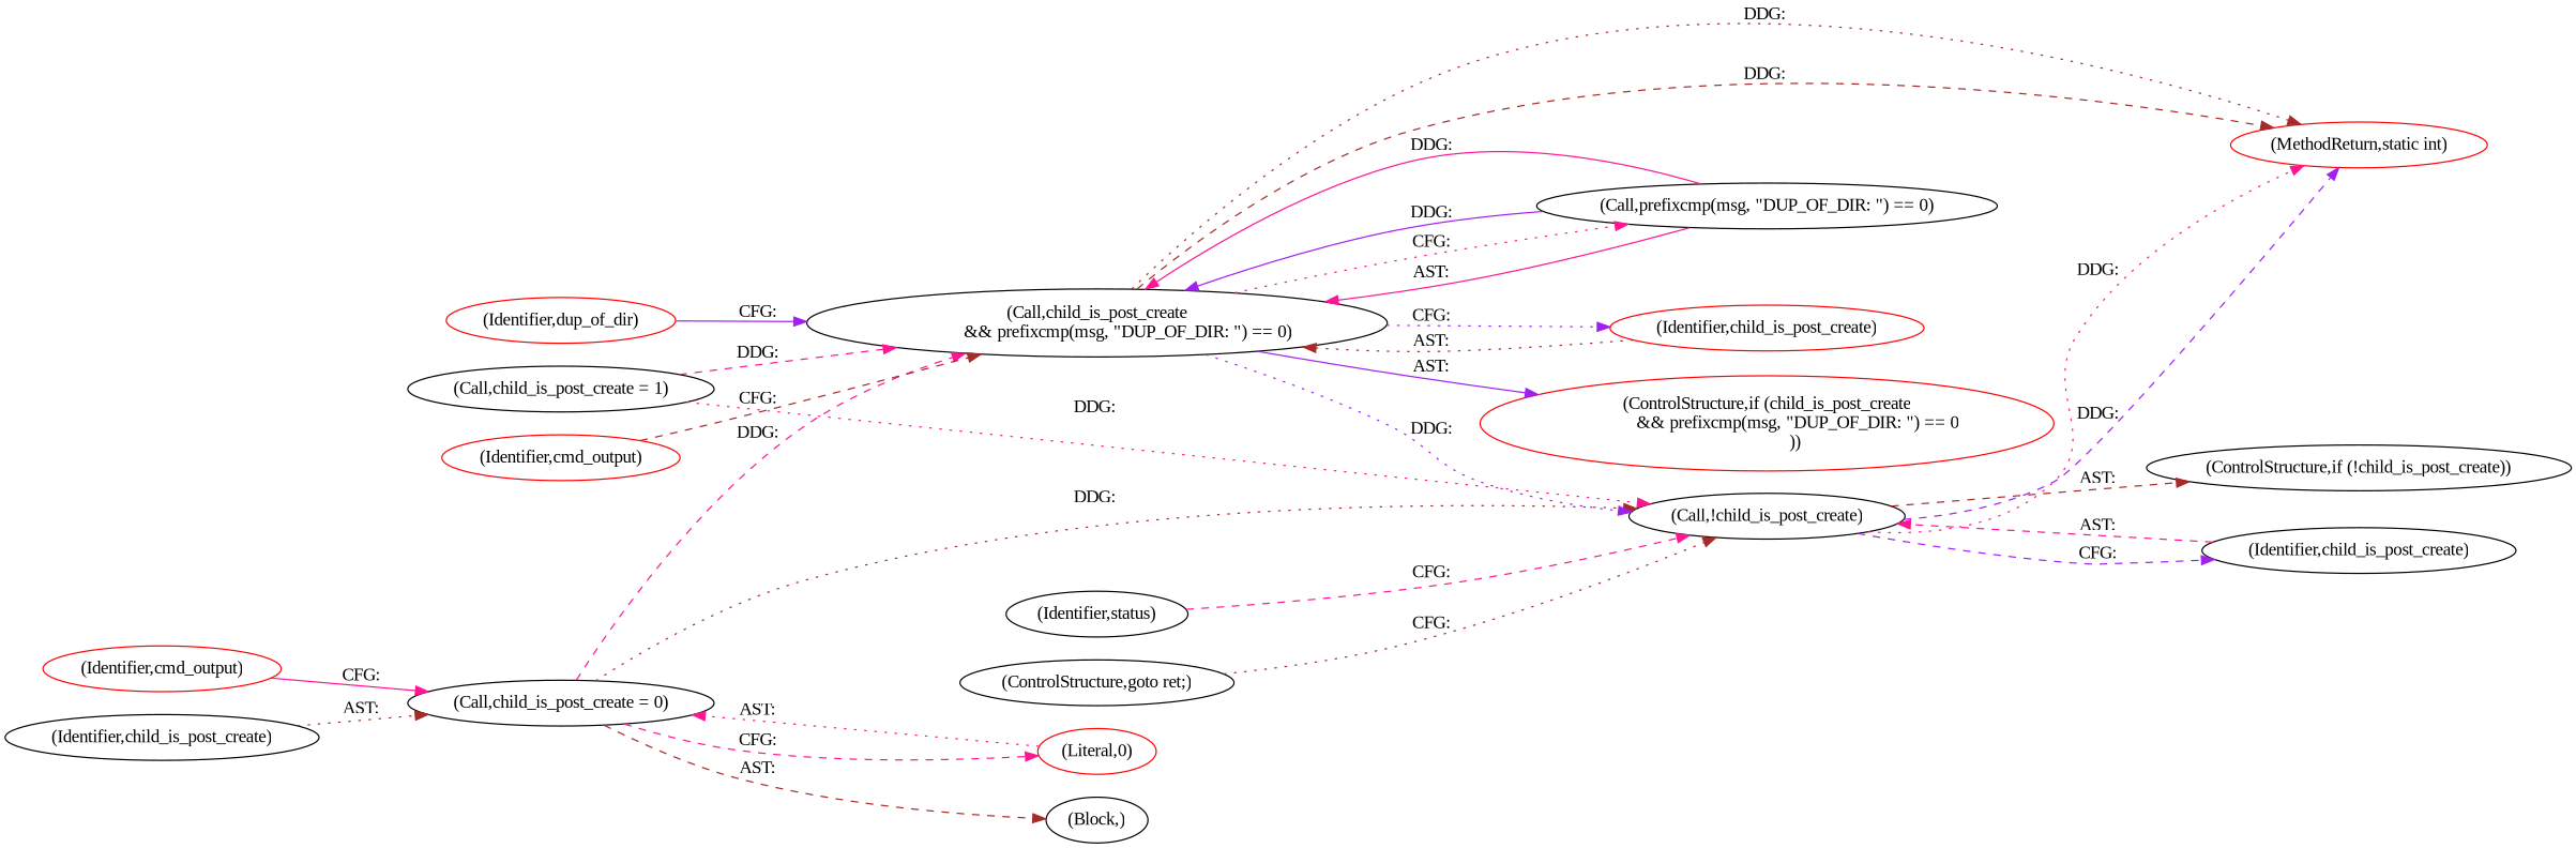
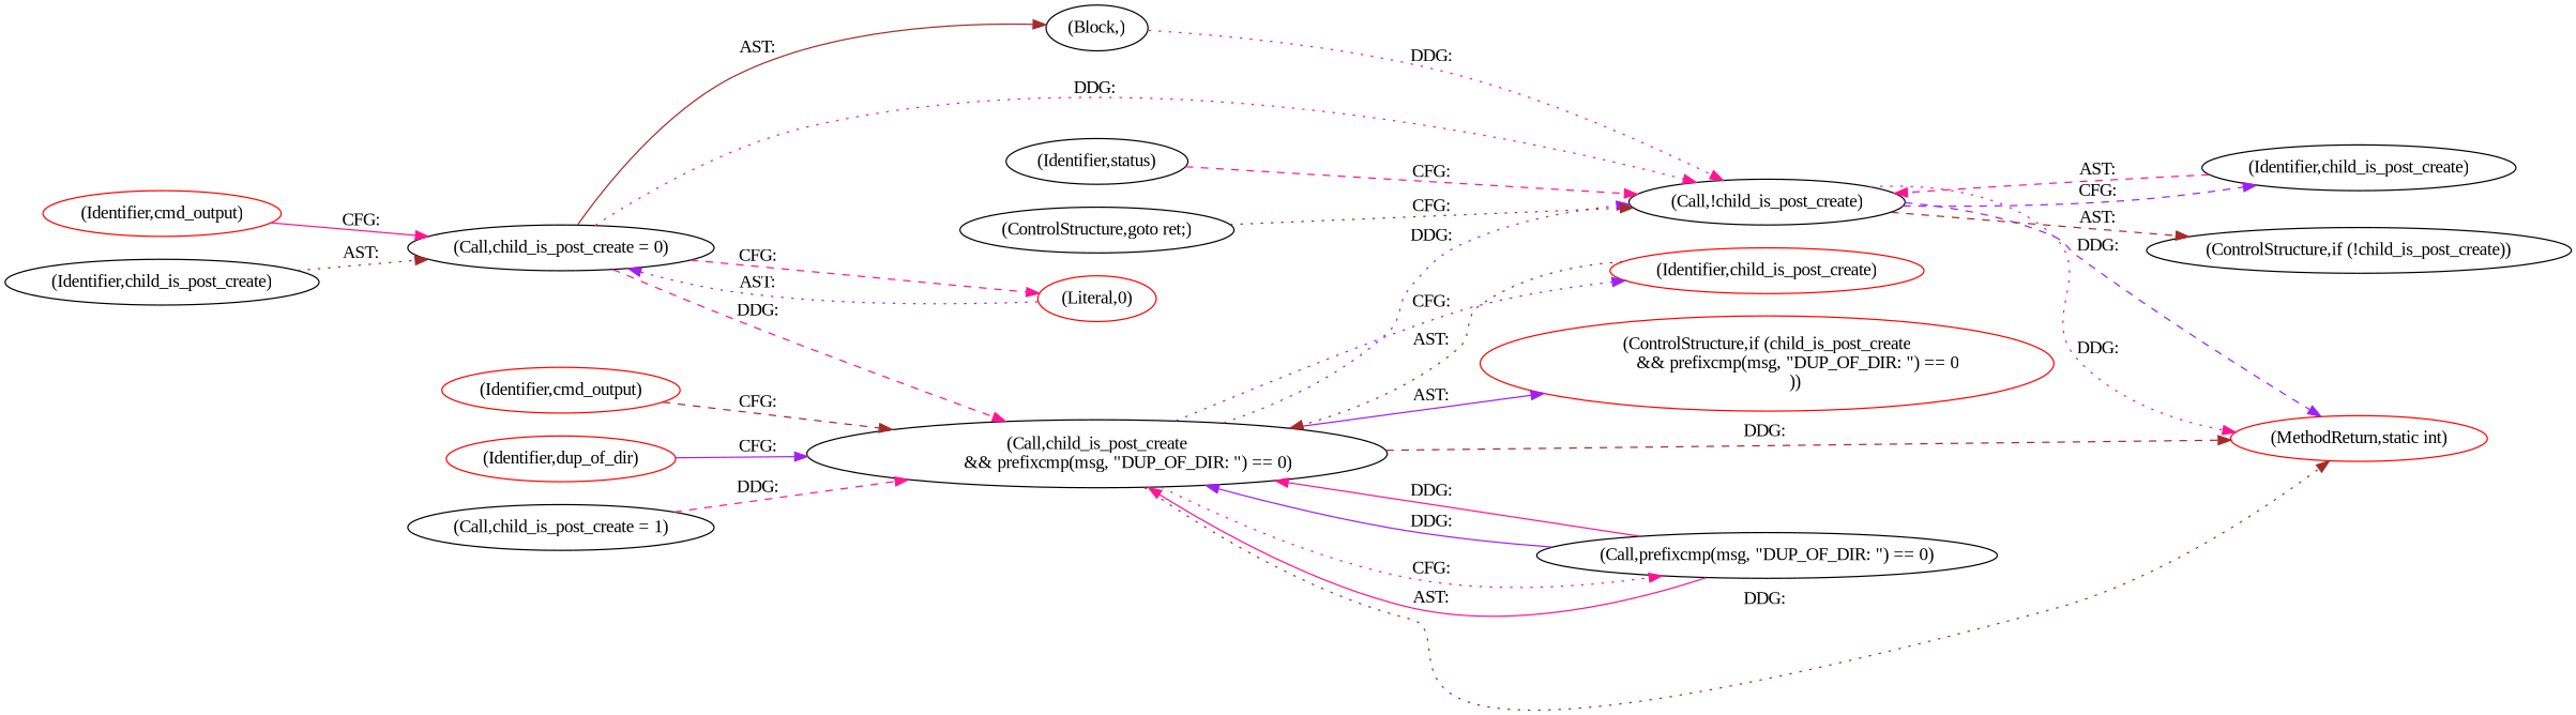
  digraph {
    fontname="Liberation Serif"
    rankdir=LR
    node [color=black fontname="Liberation Serif"]
    edge [color=deeppink fontname="Liberation Serif" style=dashed]
    n1 [label="(Call,child_is_post_create = 0)"]
    n2 [label="(Call,child_is_post_create\n             && prefixcmp(msg, \"DUP_OF_DIR: \") == 0)"]
    n3 [label="(Call,!child_is_post_create)"]
    n4 [color=red label="(Literal,0)"]
    n5 [label="(Block,)"]
    n6 [label="(Call,prefixcmp(msg, \"DUP_OF_DIR: \") == 0)"]
    n7 [color=red label="(Identifier,child_is_post_create)"]
    n8 [color=red label="(ControlStructure,if (child_is_post_create\n             && prefixcmp(msg, \"DUP_OF_DIR: \") == 0\n            ))"]
    n9 [color=red label="(MethodReturn,static int)"]
    n10 [label="(ControlStructure,if (!child_is_post_create))"]
    n11 [label="(Identifier,child_is_post_create)"]
    n12 [color=red label="(Identifier,dup_of_dir)"]
    n13 [label="(Call,child_is_post_create = 1)"]
    n14 [color=red label="(Identifier,cmd_output)"]
    n15 [color=red label="(Identifier,cmd_output)"]
    n16 [label="(Identifier,status)"]
    n17 [label="(Identifier,child_is_post_create)"]
    n18 [label="(ControlStructure,goto ret;)"]
    n1 -> n2 [label="DDG: "]
-   n1 -> n3 [color=brown label="DDG: " style=dotted]
+   n1 -> n3 [label="DDG: " style=dotted]
    n1 -> n4 [label="CFG: "]
-   n1 -> n5 [color=brown label="AST: "]
+   n1 -> n5 [color=brown label="AST: " style=solid]
    n2 -> n3 [color=purple label="DDG: " style=dotted]
    n2 -> n6 [label="CFG: " style=dotted]
    n2 -> n7 [color=purple label="CFG: " style=dotted]
    n2 -> n8 [color=purple label="AST: " style=solid]
    n2 -> n9 [color=brown label="DDG: "]
    n2 -> n9 [color=brown label="DDG: " style=dotted]
    n3 -> n9 [label="DDG: " style=dotted]
    n3 -> n9 [color=purple label="DDG: "]
    n3 -> n10 [color=brown label="AST: "]
    n3 -> n11 [color=purple label="CFG: "]
-   n4 -> n1 [label="AST: " style=dotted]
+   n4 -> n1 [color=purple label="AST: " style=dotted]
    n6 -> n2 [label="AST: " style=solid]
    n6 -> n2 [label="DDG: " style=solid]
    n6 -> n2 [color=purple label="DDG: " style=solid]
    n7 -> n2 [color=brown label="AST: " style=dotted]
    n11 -> n3 [label="AST: "]
    n12 -> n2 [color=purple label="CFG: " style=solid]
    n13 -> n2 [label="DDG: "]
-   n13 -> n3 [label="DDG: " style=dotted]
+   n5 -> n3 [label="DDG: " style=dotted]
    n14 -> n1 [label="CFG: " style=solid]
    n15 -> n2 [color=brown label="CFG: "]
    n16 -> n3 [label="CFG: "]
    n17 -> n1 [color=brown label="AST: " style=dotted]
    n18 -> n3 [color=brown label="CFG: " style=dotted]
  }
